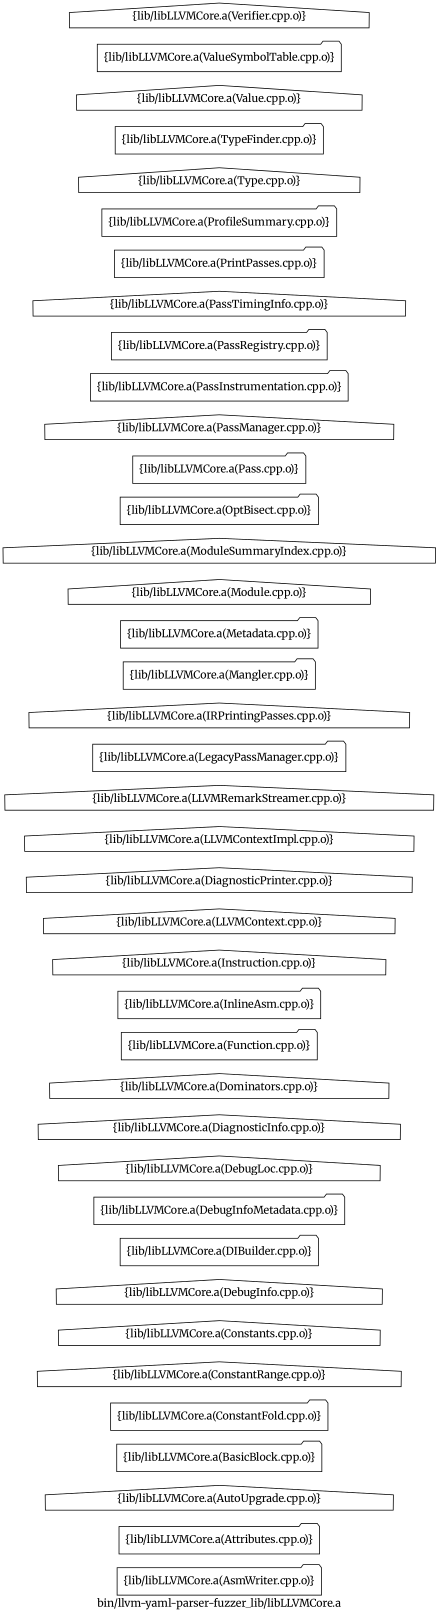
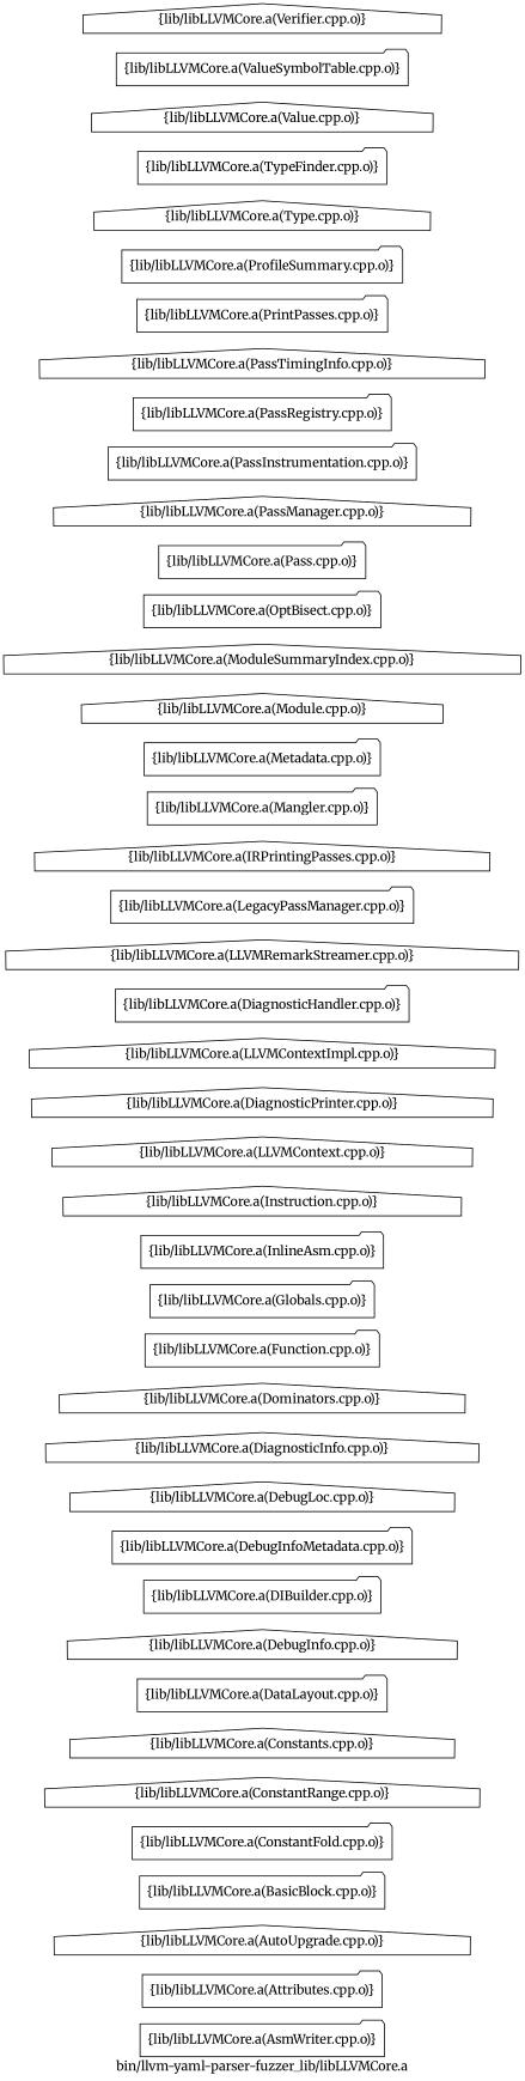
  digraph {
    label="bin/llvm-yaml-parser-fuzzer_lib/libLLVMCore.a"
    rankdir=LR
    fontname=Merriweather
    node [group=0 shape=folder fontname=Merriweather]
    n1 [label="{lib/libLLVMCore.a(AsmWriter.cpp.o)}"]
    n2 [label="{lib/libLLVMCore.a(Attributes.cpp.o)}"]
    n3 [label="{lib/libLLVMCore.a(AutoUpgrade.cpp.o)}" shape=house]
    n4 [label="{lib/libLLVMCore.a(BasicBlock.cpp.o)}"]
    n5 [label="{lib/libLLVMCore.a(ConstantFold.cpp.o)}"]
    n6 [label="{lib/libLLVMCore.a(ConstantRange.cpp.o)}" shape=house]
    n7 [label="{lib/libLLVMCore.a(Constants.cpp.o)}" shape=house]
+   n8 [label="{lib/libLLVMCore.a(DataLayout.cpp.o)}"]
    n9 [label="{lib/libLLVMCore.a(DebugInfo.cpp.o)}" shape=house]
    n10 [label="{lib/libLLVMCore.a(DIBuilder.cpp.o)}"]
    n11 [label="{lib/libLLVMCore.a(DebugInfoMetadata.cpp.o)}"]
    n12 [label="{lib/libLLVMCore.a(DebugLoc.cpp.o)}" shape=house]
    n13 [label="{lib/libLLVMCore.a(DiagnosticInfo.cpp.o)}" shape=house]
    n14 [label="{lib/libLLVMCore.a(Dominators.cpp.o)}" shape=house]
    n15 [label="{lib/libLLVMCore.a(Function.cpp.o)}"]
+   n16 [label="{lib/libLLVMCore.a(Globals.cpp.o)}"]
    n17 [label="{lib/libLLVMCore.a(InlineAsm.cpp.o)}"]
    n18 [label="{lib/libLLVMCore.a(Instruction.cpp.o)}" shape=house]
    n19 [label="{lib/libLLVMCore.a(LLVMContext.cpp.o)}" shape=house]
    n20 [label="{lib/libLLVMCore.a(DiagnosticPrinter.cpp.o)}" shape=house]
    n21 [label="{lib/libLLVMCore.a(LLVMContextImpl.cpp.o)}" shape=house]
+   n22 [label="{lib/libLLVMCore.a(DiagnosticHandler.cpp.o)}"]
    n23 [label="{lib/libLLVMCore.a(LLVMRemarkStreamer.cpp.o)}" shape=house]
    n24 [label="{lib/libLLVMCore.a(LegacyPassManager.cpp.o)}"]
    n25 [label="{lib/libLLVMCore.a(IRPrintingPasses.cpp.o)}" shape=house]
    n26 [label="{lib/libLLVMCore.a(Mangler.cpp.o)}"]
    n27 [label="{lib/libLLVMCore.a(Metadata.cpp.o)}"]
    n28 [label="{lib/libLLVMCore.a(Module.cpp.o)}" shape=house]
    n29 [label="{lib/libLLVMCore.a(ModuleSummaryIndex.cpp.o)}" shape=house]
    n30 [label="{lib/libLLVMCore.a(OptBisect.cpp.o)}"]
    n31 [label="{lib/libLLVMCore.a(Pass.cpp.o)}"]
    n32 [label="{lib/libLLVMCore.a(PassManager.cpp.o)}" shape=house]
    n33 [label="{lib/libLLVMCore.a(PassInstrumentation.cpp.o)}"]
    n34 [label="{lib/libLLVMCore.a(PassRegistry.cpp.o)}"]
    n35 [label="{lib/libLLVMCore.a(PassTimingInfo.cpp.o)}" shape=house]
    n36 [label="{lib/libLLVMCore.a(PrintPasses.cpp.o)}"]
    n37 [label="{lib/libLLVMCore.a(ProfileSummary.cpp.o)}"]
    n38 [label="{lib/libLLVMCore.a(Type.cpp.o)}" shape=house]
    n39 [label="{lib/libLLVMCore.a(TypeFinder.cpp.o)}"]
    n40 [label="{lib/libLLVMCore.a(Value.cpp.o)}" shape=house]
    n41 [label="{lib/libLLVMCore.a(ValueSymbolTable.cpp.o)}"]
    n42 [label="{lib/libLLVMCore.a(Verifier.cpp.o)}" shape=house]
  }
